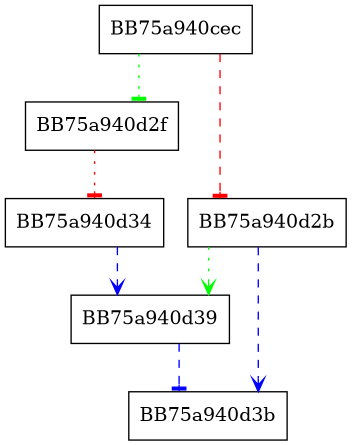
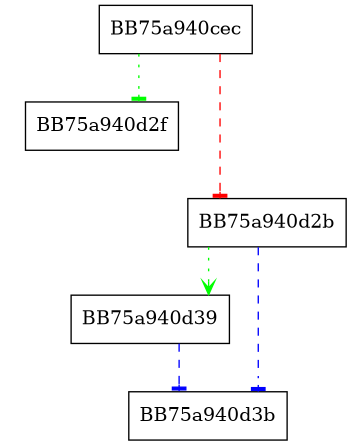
  digraph {
    splines=ortho
    node [shape=box]
    edge [arrowhead=tee color=blue style=dashed]
    BB75a940cec
    BB75a940d2f
    BB75a940d2b
-   BB75a940d34
    BB75a940d39
    BB75a940d3b
    BB75a940cec -> BB75a940d2f [color=green style=dotted]
    BB75a940cec -> BB75a940d2b [color=red]
-   BB75a940d2f -> BB75a940d34 [color=red style=dotted]
    BB75a940d2b -> BB75a940d39 [arrowhead=vee color=green style=dotted]
-   BB75a940d2b -> BB75a940d3b [arrowhead=vee]
-   BB75a940d34 -> BB75a940d39 [arrowhead=vee]
+   BB75a940d2b -> BB75a940d3b
    BB75a940d39 -> BB75a940d3b
  }
